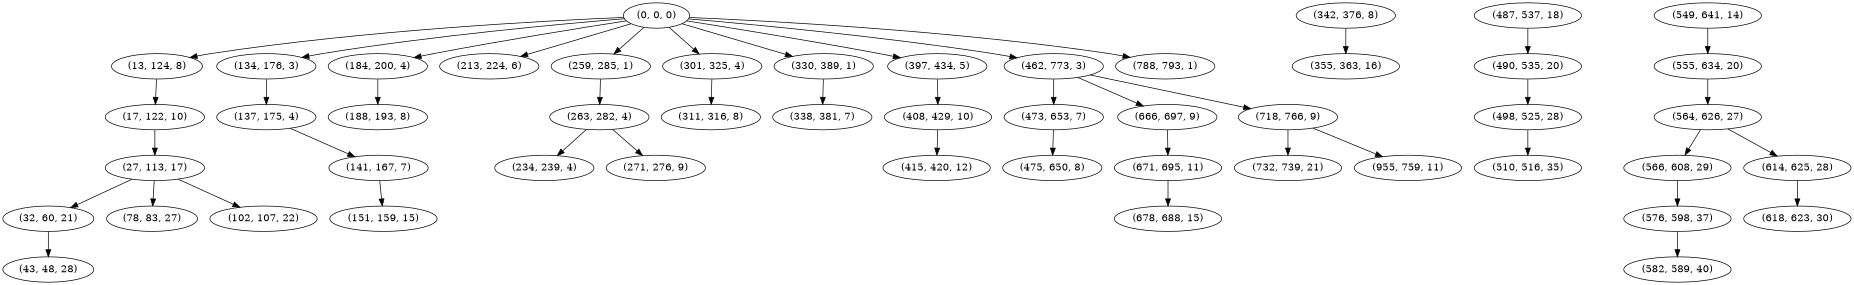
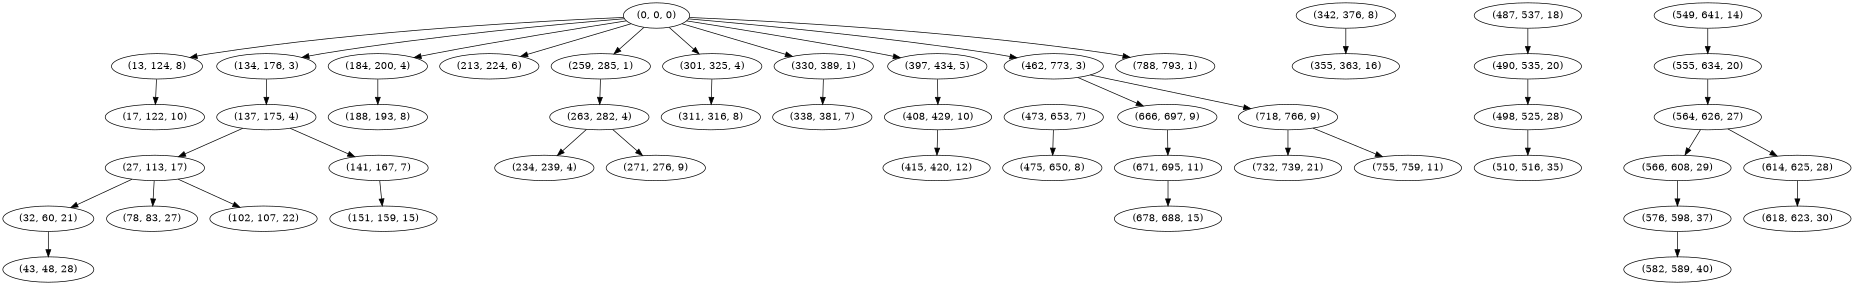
  digraph {
    fontname="DejaVu Serif"
    node [fontname="DejaVu Serif"]
    edge [fontname="DejaVu Serif"]
    "(0, 0, 0)"
    "(13, 124, 8)"
    "(134, 176, 3)"
    "(184, 200, 4)"
    "(213, 224, 6)"
    "(259, 285, 1)"
    "(301, 325, 4)"
    "(330, 389, 1)"
    "(397, 434, 5)"
    "(462, 773, 3)"
    "(788, 793, 1)"
    "(17, 122, 10)"
    "(137, 175, 4)"
    "(188, 193, 8)"
    "(263, 282, 4)"
    "(311, 316, 8)"
    "(338, 381, 7)"
    "(408, 429, 10)"
    "(473, 653, 7)"
    "(666, 697, 9)"
    "(718, 766, 9)"
    "(27, 113, 17)"
    "(32, 60, 21)"
    "(78, 83, 27)"
    "(102, 107, 22)"
    "(43, 48, 28)"
    "(141, 167, 7)"
    "(151, 159, 15)"
    "(234, 239, 4)"
    "(271, 276, 9)"
    "(342, 376, 8)"
    "(355, 363, 16)"
    "(415, 420, 12)"
    "(475, 650, 8)"
    "(671, 695, 11)"
    "(732, 739, 21)"
-   "(755, 759, 11)" [label="(955, 759, 11)"]
+   "(755, 759, 11)"
    "(487, 537, 18)"
    "(490, 535, 20)"
    "(549, 641, 14)"
    "(555, 634, 20)"
    "(498, 525, 28)"
    "(510, 516, 35)"
    "(564, 626, 27)"
    "(566, 608, 29)"
    "(614, 625, 28)"
    "(576, 598, 37)"
    "(618, 623, 30)"
    "(582, 589, 40)"
    "(678, 688, 15)"
    "(0, 0, 0)" -> "(13, 124, 8)"
    "(0, 0, 0)" -> "(134, 176, 3)"
    "(0, 0, 0)" -> "(184, 200, 4)"
    "(0, 0, 0)" -> "(213, 224, 6)"
    "(0, 0, 0)" -> "(259, 285, 1)"
    "(0, 0, 0)" -> "(301, 325, 4)"
    "(0, 0, 0)" -> "(330, 389, 1)"
    "(0, 0, 0)" -> "(397, 434, 5)"
    "(0, 0, 0)" -> "(462, 773, 3)"
    "(0, 0, 0)" -> "(788, 793, 1)"
    "(13, 124, 8)" -> "(17, 122, 10)"
    "(134, 176, 3)" -> "(137, 175, 4)"
    "(184, 200, 4)" -> "(188, 193, 8)"
    "(259, 285, 1)" -> "(263, 282, 4)"
    "(301, 325, 4)" -> "(311, 316, 8)"
    "(330, 389, 1)" -> "(338, 381, 7)"
    "(397, 434, 5)" -> "(408, 429, 10)"
-   "(462, 773, 3)" -> "(473, 653, 7)"
    "(462, 773, 3)" -> "(666, 697, 9)"
    "(462, 773, 3)" -> "(718, 766, 9)"
-   "(17, 122, 10)" -> "(27, 113, 17)"
+   "(137, 175, 4)" -> "(27, 113, 17)"
    "(137, 175, 4)" -> "(141, 167, 7)"
    "(263, 282, 4)" -> "(234, 239, 4)"
    "(263, 282, 4)" -> "(271, 276, 9)"
    "(408, 429, 10)" -> "(415, 420, 12)"
    "(473, 653, 7)" -> "(475, 650, 8)"
    "(666, 697, 9)" -> "(671, 695, 11)"
    "(718, 766, 9)" -> "(732, 739, 21)"
    "(718, 766, 9)" -> "(755, 759, 11)"
    "(27, 113, 17)" -> "(32, 60, 21)"
    "(27, 113, 17)" -> "(78, 83, 27)"
    "(27, 113, 17)" -> "(102, 107, 22)"
    "(32, 60, 21)" -> "(43, 48, 28)"
    "(141, 167, 7)" -> "(151, 159, 15)"
    "(342, 376, 8)" -> "(355, 363, 16)"
    "(671, 695, 11)" -> "(678, 688, 15)"
    "(487, 537, 18)" -> "(490, 535, 20)"
    "(490, 535, 20)" -> "(498, 525, 28)"
    "(549, 641, 14)" -> "(555, 634, 20)"
    "(555, 634, 20)" -> "(564, 626, 27)"
    "(498, 525, 28)" -> "(510, 516, 35)"
    "(564, 626, 27)" -> "(566, 608, 29)"
    "(564, 626, 27)" -> "(614, 625, 28)"
    "(566, 608, 29)" -> "(576, 598, 37)"
    "(614, 625, 28)" -> "(618, 623, 30)"
    "(576, 598, 37)" -> "(582, 589, 40)"
  }
